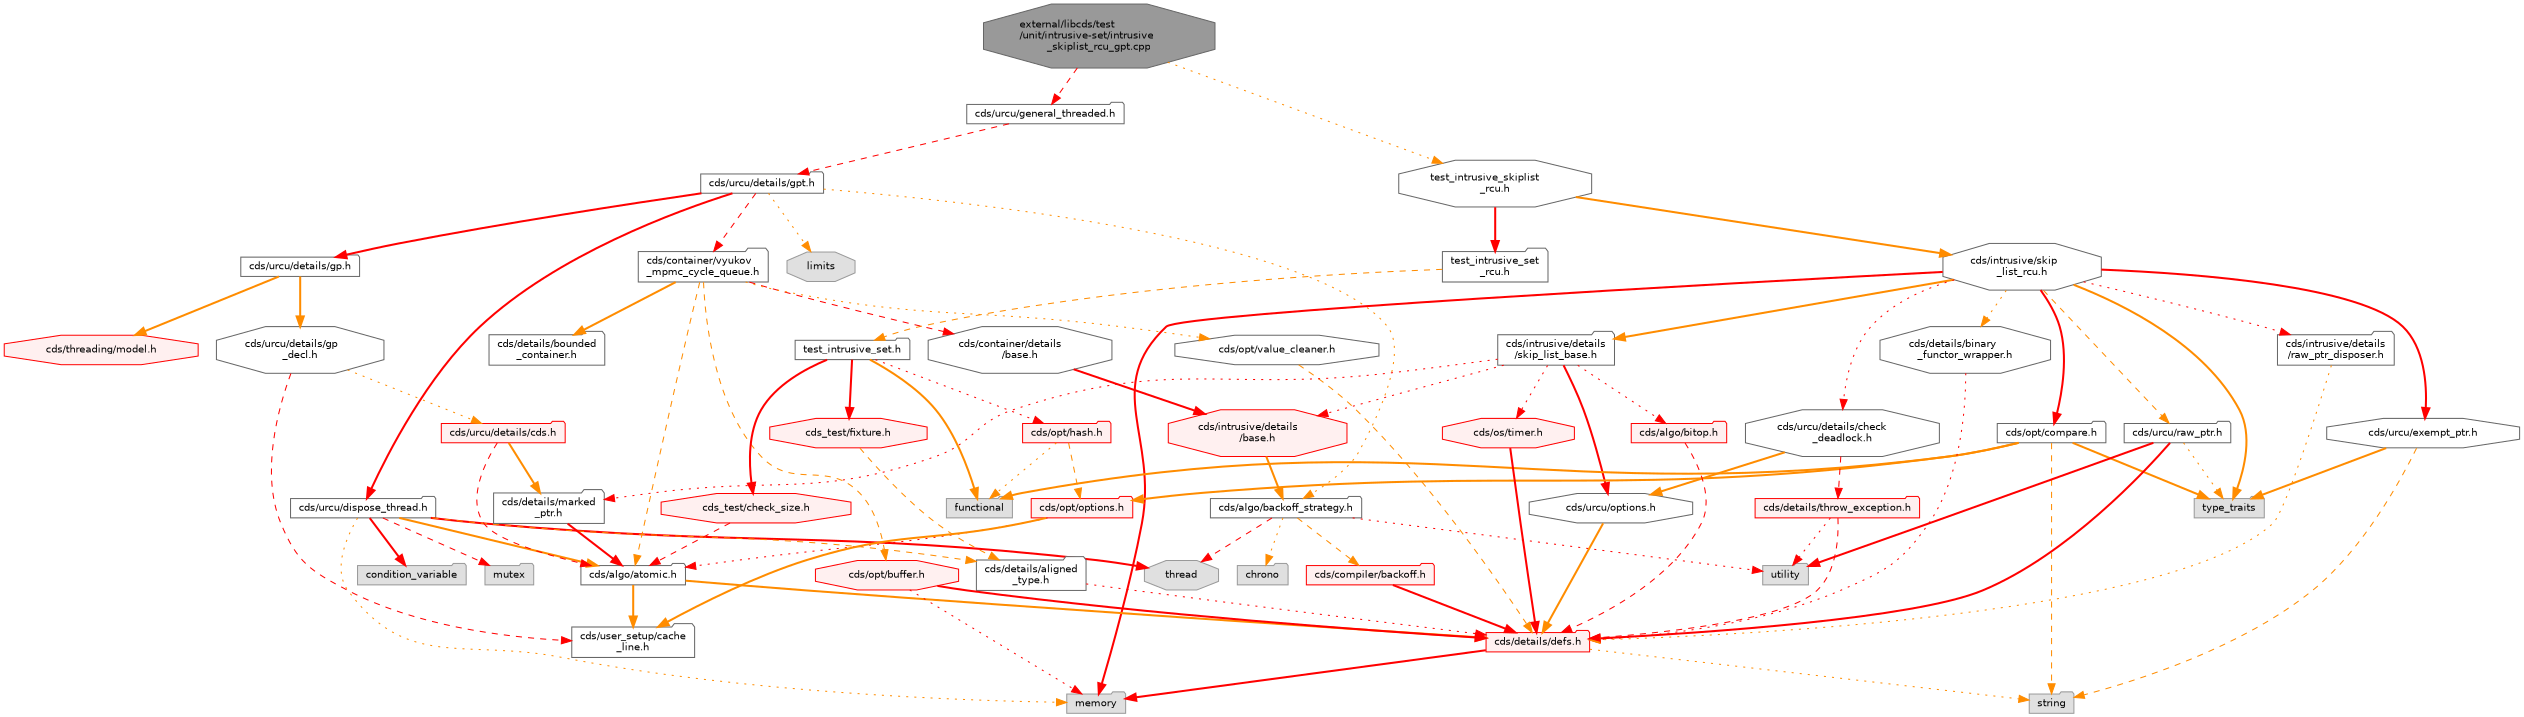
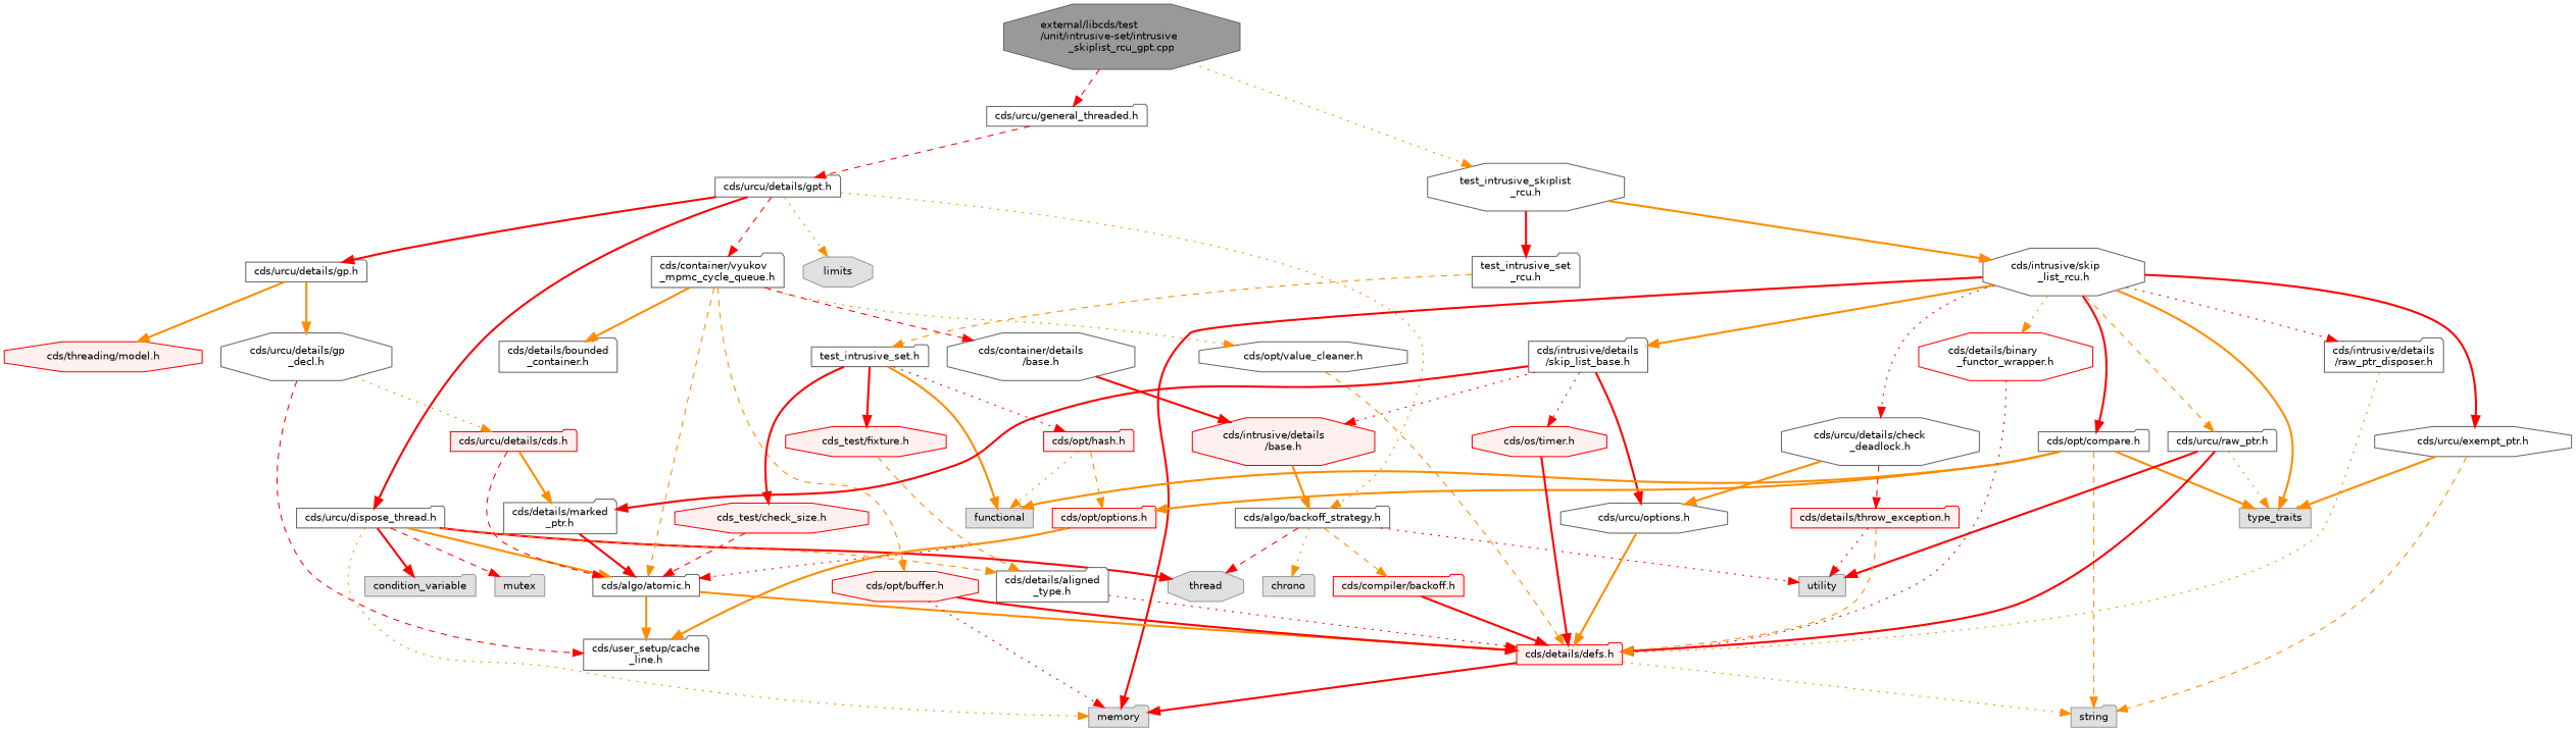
  digraph {
    node [color=grey40 fillcolor=white fontname=Helvetica fontsize=10 shape=folder style=filled]
    edge [color=red fontname=Helvetica fontsize=10 labelfontname=Helvetica labelfontsize=10 style=bold]
    n1 [color=gray40 fillcolor=grey60 fontcolor=black height=0.2 label="external/libcds/test\l/unit/intrusive-set/intrusive\l_skiplist_rcu_gpt.cpp" shape=octagon width=0.4]
    n2 [height=0.2 label="cds/urcu/general_threaded.h" width=0.4]
    n3 [height=0.2 label="test_intrusive_skiplist\l_rcu.h" shape=octagon width=0.4]
    n4 [height=0.2 label="cds/urcu/details/gpt.h" width=0.4]
    n5 [height=0.2 label="test_intrusive_set\l_rcu.h" width=0.4]
    n6 [height=0.2 label="cds/intrusive/skip\l_list_rcu.h" shape=octagon width=0.4]
    n7 [color=grey60 fillcolor="#E0E0E0" height=0.2 label=limits shape=octagon width=0.4]
    n8 [height=0.2 label="cds/urcu/details/gp.h" width=0.4]
    n9 [height=0.2 label="cds/urcu/dispose_thread.h" width=0.4]
    n10 [height=0.2 label="cds/algo/backoff_strategy.h" width=0.4]
    n11 [height=0.2 label="cds/container/vyukov\l_mpmc_cycle_queue.h" width=0.4]
    n12 [color=grey60 fillcolor="#E0E0E0" height=0.2 label=mutex width=0.4]
    n13 [height=0.2 label="cds/urcu/details/gp\l_decl.h" shape=octagon width=0.4]
    n14 [color=red fillcolor="#FFF0F0" height=0.2 label="cds/threading/model.h" shape=octagon width=0.4]
    n15 [height=0.2 label="cds/algo/atomic.h" width=0.4]
    n16 [color=grey60 fillcolor="#E0E0E0" height=0.2 label=memory width=0.4]
    n17 [color=grey60 fillcolor="#E0E0E0" height=0.2 label=thread shape=octagon width=0.4]
    n18 [color=grey60 fillcolor="#E0E0E0" height=0.2 label=condition_variable width=0.4]
    n19 [height=0.2 label="cds/details/aligned\l_type.h" width=0.4]
    n20 [color=grey60 fillcolor="#E0E0E0" height=0.2 label=utility width=0.4]
    n21 [color=grey60 fillcolor="#E0E0E0" height=0.2 label=chrono width=0.4]
    n22 [color=red fillcolor="#FFF0F0" height=0.2 label="cds/compiler/backoff.h" width=0.4]
    n23 [height=0.2 label="cds/container/details\l/base.h" shape=octagon width=0.4]
    n24 [color=red fillcolor="#FFF0F0" height=0.2 label="cds/opt/buffer.h" shape=octagon width=0.4]
    n25 [height=0.2 label="cds/opt/value_cleaner.h" shape=octagon width=0.4]
    n26 [height=0.2 label="cds/details/bounded\l_container.h" width=0.4]
    n27 [color=red fillcolor="#FFF0F0" height=0.2 label="cds/urcu/details/cds.h" width=0.4]
    n28 [height=0.2 label="cds/user_setup/cache\l_line.h" width=0.4]
    n29 [height=0.2 label="cds/details/marked\l_ptr.h" width=0.4]
    n30 [color=red fillcolor="#FFF0F0" height=0.2 label="cds/details/defs.h" width=0.4]
    n31 [color=grey60 fillcolor="#E0E0E0" height=0.2 label=string width=0.4]
    n32 [color=red fillcolor="#FFF0F0" height=0.2 label="cds/intrusive/details\l/base.h" shape=octagon width=0.4]
    n33 [height=0.2 label="test_intrusive_set.h" width=0.4]
    n34 [color=grey60 fillcolor="#E0E0E0" height=0.2 label=type_traits width=0.4]
    n35 [height=0.2 label="cds/intrusive/details\l/skip_list_base.h" width=0.4]
    n36 [height=0.2 label="cds/opt/compare.h" width=0.4]
    n37 [height=0.2 label="cds/urcu/details/check\l_deadlock.h" shape=octagon width=0.4]
-   n38 [height=0.2 label="cds/details/binary\l_functor_wrapper.h" shape=octagon width=0.4]
+   n38 [color=red height=0.2 label="cds/details/binary\l_functor_wrapper.h" shape=octagon width=0.4]
    n39 [height=0.2 label="cds/urcu/exempt_ptr.h" shape=octagon width=0.4]
    n40 [height=0.2 label="cds/urcu/raw_ptr.h" width=0.4]
    n41 [height=0.2 label="cds/intrusive/details\l/raw_ptr_disposer.h" width=0.4]
    n42 [color=red fillcolor="#FFF0F0" height=0.2 label="cds_test/check_size.h" shape=octagon width=0.4]
    n43 [color=red fillcolor="#FFF0F0" height=0.2 label="cds_test/fixture.h" shape=octagon width=0.4]
    n44 [color=red fillcolor="#FFF0F0" height=0.2 label="cds/opt/hash.h" width=0.4]
    n45 [color=grey60 fillcolor="#E0E0E0" height=0.2 label=functional width=0.4]
    n46 [color=red fillcolor="#FFF0F0" height=0.2 label="cds/opt/options.h" width=0.4]
-   n47 [color=red fillcolor="#FFF0F0" height=0.2 label="cds/algo/bitop.h" width=0.4]
    n48 [color=red fillcolor="#FFF0F0" height=0.2 label="cds/os/timer.h" shape=octagon width=0.4]
    n49 [height=0.2 label="cds/urcu/options.h" shape=octagon width=0.4]
    n50 [color=red fillcolor="#FFF0F0" height=0.2 label="cds/details/throw_exception.h" width=0.4]
    n1 -> n2 [style=dashed]
    n1 -> n3 [color=darkorange style=dotted]
    n2 -> n4 [style=dashed]
    n3 -> n5
    n3 -> n6 [color=darkorange]
    n4 -> n7 [color=darkorange style=dotted]
    n4 -> n8
    n4 -> n9
    n4 -> n10 [color=darkorange style=dotted]
    n4 -> n11 [style=dashed]
    n5 -> n33 [color=darkorange style=dashed]
    n6 -> n16
    n6 -> n34 [color=darkorange]
    n6 -> n35 [color=darkorange]
    n6 -> n36
    n6 -> n37 [style=dotted]
    n6 -> n38 [color=darkorange style=dotted]
    n6 -> n39
    n6 -> n40 [color=darkorange style=dashed]
    n6 -> n41 [style=dotted]
    n8 -> n13 [color=darkorange]
    n8 -> n14 [color=darkorange]
    n9 -> n12 [style=dashed]
    n9 -> n15 [color=darkorange]
    n9 -> n16 [color=darkorange style=dotted]
    n9 -> n17
    n9 -> n18
    n9 -> n19 [color=darkorange style=dashed]
    n10 -> n17 [style=dashed]
    n10 -> n20 [style=dotted]
    n10 -> n21 [color=darkorange style=dotted]
    n10 -> n22 [color=darkorange style=dashed]
    n11 -> n15 [color=darkorange style=dashed]
    n11 -> n23 [style=dashed]
    n11 -> n24 [color=darkorange style=dashed]
    n11 -> n25 [color=darkorange style=dotted]
    n11 -> n26 [color=darkorange]
    n13 -> n27 [color=darkorange style=dotted]
    n13 -> n28 [style=dashed]
    n15 -> n28 [color=darkorange]
    n15 -> n30 [color=darkorange]
    n19 -> n30 [style=dotted]
    n22 -> n30
    n23 -> n32
    n24 -> n16 [style=dotted]
    n24 -> n30
    n25 -> n30 [color=darkorange style=dashed]
    n27 -> n15 [style=dashed]
    n27 -> n29 [color=darkorange]
    n29 -> n15
    n30 -> n16
    n30 -> n31 [color=darkorange style=dotted]
    n32 -> n10 [color=darkorange]
    n33 -> n42
    n33 -> n43
    n33 -> n44 [style=dotted]
    n33 -> n45 [color=darkorange]
-   n35 -> n29 [style=dotted]
+   n35 -> n29
    n35 -> n32 [style=dotted]
-   n35 -> n47 [style=dotted]
    n35 -> n48 [style=dotted]
    n35 -> n49
    n36 -> n31 [color=darkorange style=dashed]
    n36 -> n34 [color=darkorange]
    n36 -> n45 [color=darkorange]
    n36 -> n46 [color=darkorange]
    n37 -> n49 [color=darkorange]
    n37 -> n50 [style=dashed]
    n38 -> n30 [style=dotted]
    n39 -> n31 [color=darkorange style=dashed]
    n39 -> n34 [color=darkorange]
    n40 -> n20
    n40 -> n30
    n40 -> n34 [color=darkorange style=dotted]
    n41 -> n30 [color=darkorange style=dotted]
    n42 -> n15 [style=dashed]
    n43 -> n19 [color=darkorange style=dashed]
    n44 -> n45 [color=darkorange style=dotted]
    n44 -> n46 [color=darkorange style=dashed]
    n46 -> n15 [style=dotted]
    n46 -> n28 [color=darkorange]
-   n47 -> n30 [style=dashed]
    n48 -> n30
    n49 -> n30 [color=darkorange]
    n50 -> n20 [style=dotted]
-   n50 -> n30 [style=dashed]
+   n50 -> n30 [color=darkorange style=dashed]
  }
